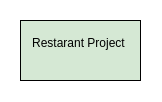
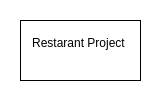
  <mxCell id="0" />
  <mxCell id="1" parent="0" />
- <mxCell id="2" value="Restarant Project&amp;nbsp;&lt;div&gt;&lt;br&gt;&lt;/div&gt;" style="rounded=0;whiteSpace=wrap;html=1;fillColor=#d5e8d4;" vertex="1" parent="1"><mxGeometry x="20" y="20" width="120" height="60" as="geometry" /></mxCell>
+ <mxCell id="2" value="Restarant Project&amp;nbsp;&lt;div&gt;&lt;br&gt;&lt;/div&gt;" style="rounded=0;whiteSpace=wrap;html=1;" vertex="1" parent="1"><mxGeometry x="20" y="20" width="120" height="60" as="geometry" /></mxCell>
